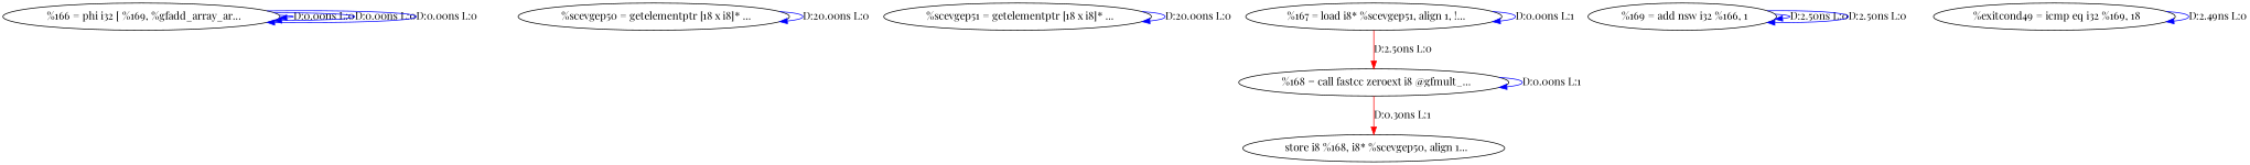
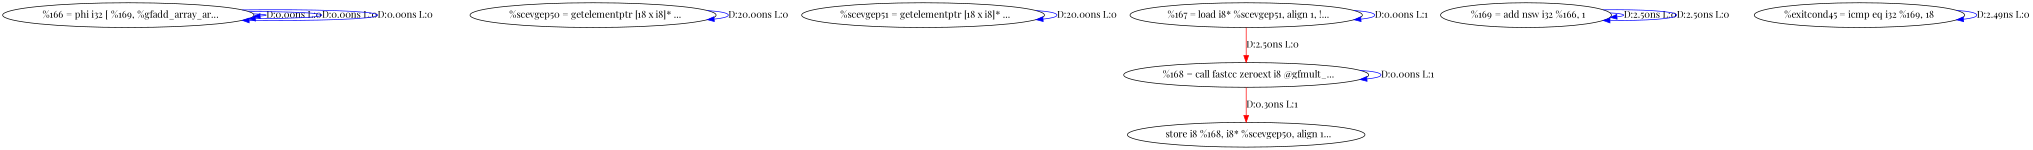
  digraph {
    fontname="Playfair Display"
    node [fontname="Playfair Display"]
    edge [color=blue fontname="Playfair Display"]
    n1 [label="  %166 = phi i32 [ %169, %gfadd_array_ar..."]
    n2 [label="  %scevgep50 = getelementptr [18 x i8]* ..."]
    n3 [label="  %scevgep51 = getelementptr [18 x i8]* ..."]
    n4 [label="  %167 = load i8* %scevgep51, align 1, !..."]
    n5 [label="  %168 = call fastcc zeroext i8 @gfmult_..."]
    n6 [label="  store i8 %168, i8* %scevgep50, align 1..."]
    n7 [label="  %169 = add nsw i32 %166, 1"]
-   n8 [label="  %exitcond49 = icmp eq i32 %169, 18"]
+   n8 [label="%exitcond45 = icmp eq i32 %169, 18"]
    n1 -> n1 [label="D:0.00ns L:0"]
    n1 -> n1 [label="D:0.00ns L:0"]
    n1 -> n1 [label="D:0.00ns L:0"]
    n2 -> n2 [label="D:20.00ns L:0"]
    n3 -> n3 [label="D:20.00ns L:0"]
    n4 -> n4 [label="D:0.00ns L:1"]
    n4 -> n5 [color=red label="D:2.50ns L:0"]
    n5 -> n5 [label="D:0.00ns L:1"]
    n5 -> n6 [color=red label="D:0.30ns L:1"]
    n7 -> n7 [label="D:2.50ns L:0"]
    n7 -> n7 [label="D:2.50ns L:0"]
    n8 -> n8 [label="D:2.49ns L:0"]
  }
